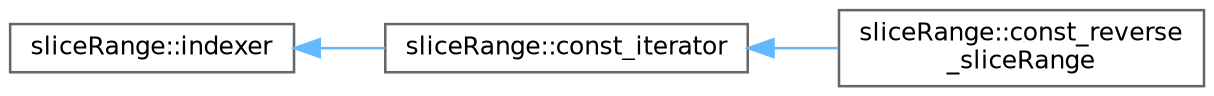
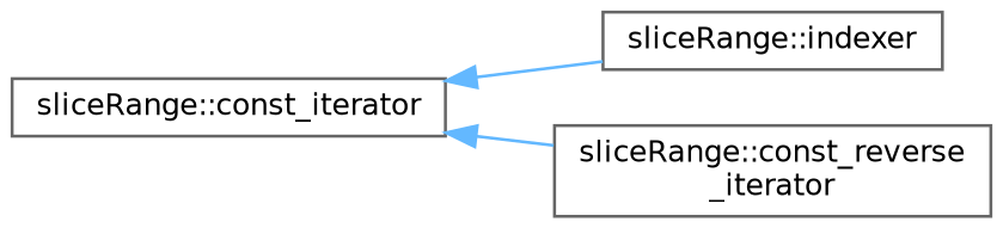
  digraph {
    rankdir=LR
    node [color=grey40 fillcolor=white fontname=Helvetica fontsize=10 shape=box style=filled]
    edge [color=steelblue1 dir=back fontname=Helvetica fontsize=10 labelfontname=Helvetica labelfontsize=10 style=solid]
    n1 [height=0.2 label="sliceRange::indexer" width=0.4]
    n2 [height=0.2 label="sliceRange::const_iterator" width=0.4]
-   n3 [height=0.2 label="sliceRange::const_reverse\l_sliceRange" width=0.4]
-   n1 -> n2
+   n3 [height=0.2 label="sliceRange::const_reverse\l_iterator" width=0.4]
+   n2 -> n1
    n2 -> n3
  }
